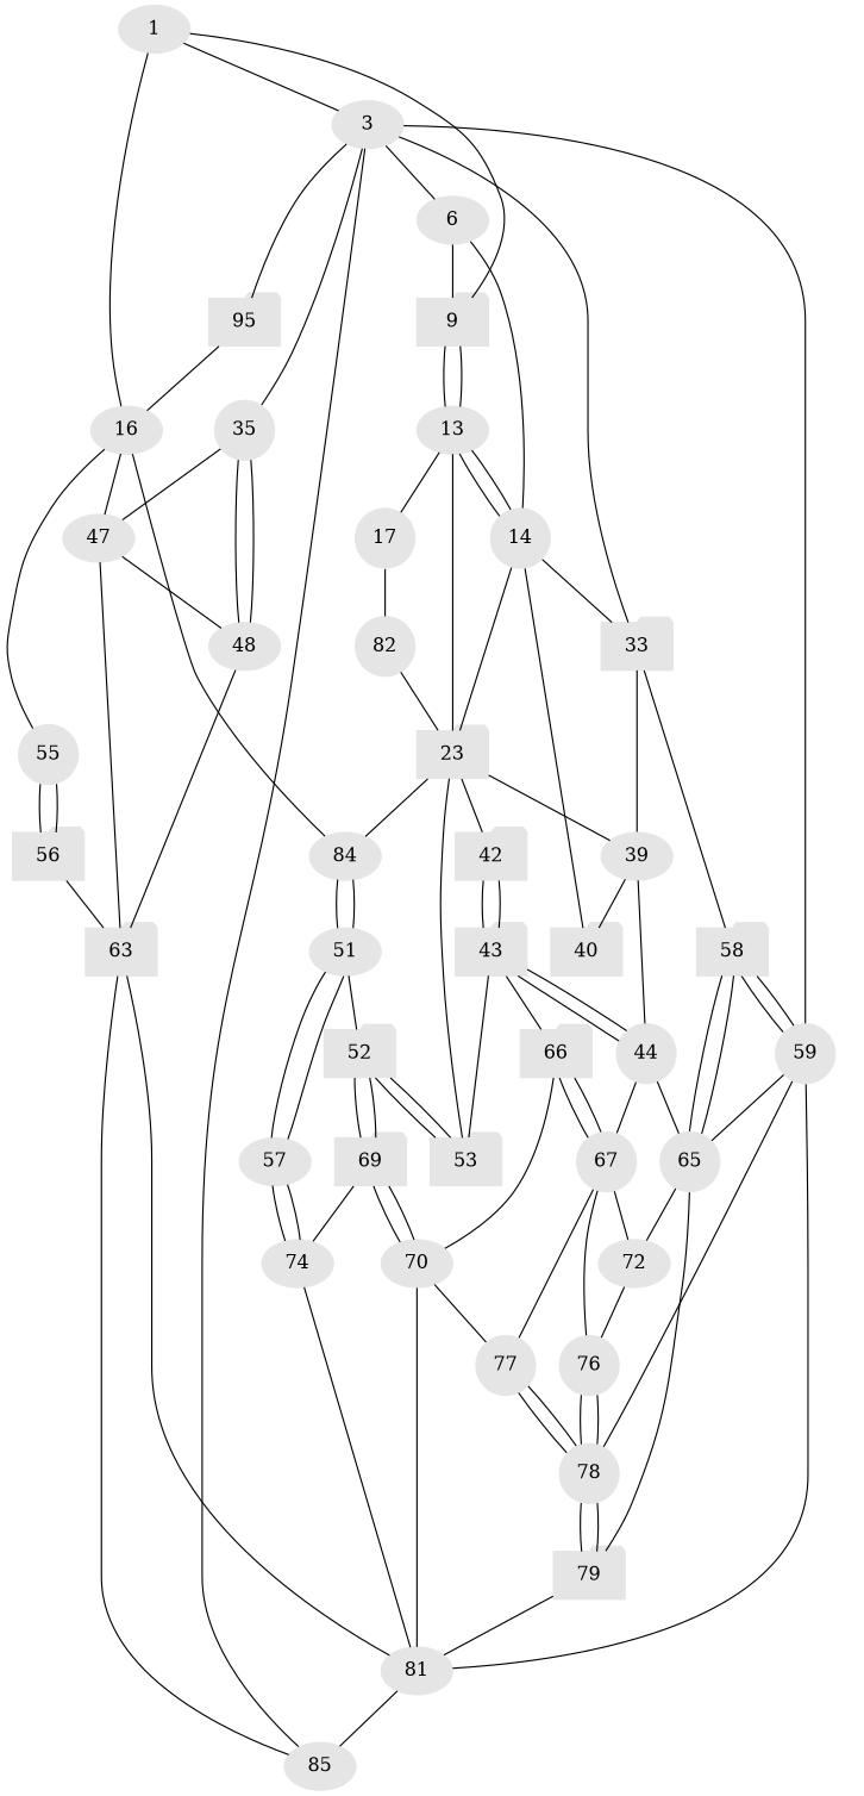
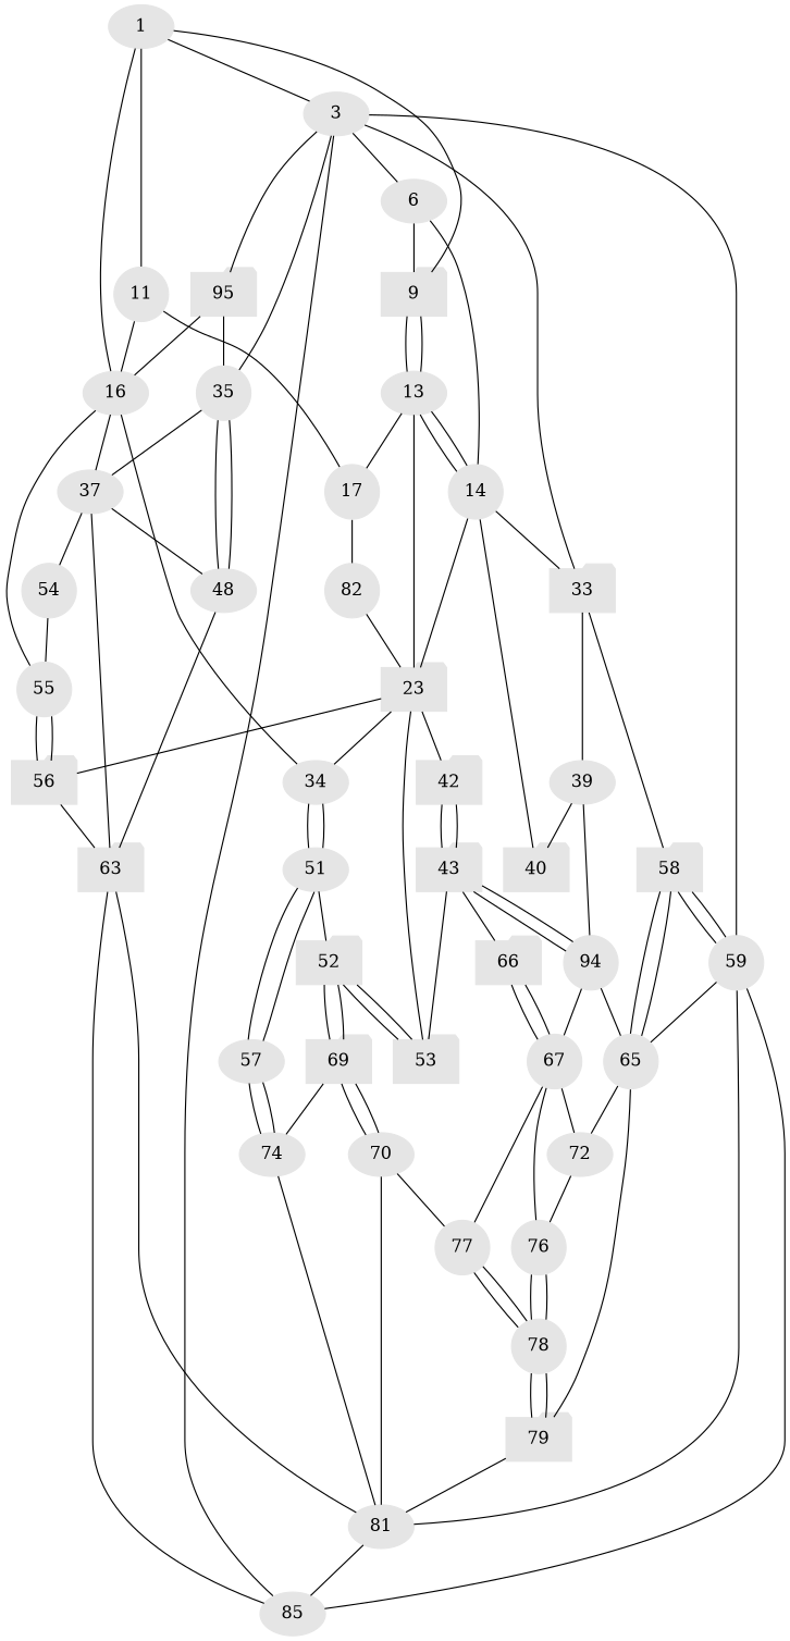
  graph {
    node [color=gray90 shape=ellipse style=filled]
    1 [super="+2+8"]
    3 [super="+4"]
    9 [shape=folder]
+   11 [shape=circle super="+20+12"]
    16 [super="+29"]
    6 [super="+7"]
    n7 [label=95 shape=folder]
    33 [shape=folder super="+47"]
    35 [shape=circle super="+36"]
    59 [shape=circle super="+60+87"]
    85
    13 [super="+19"]
    17 [shape=circle super="+21+18"]
-   34 [label=84]
-   37 [super="+38+49" label=47]
+   34
+   37 [super="+38+49"]
    55 [shape=circle]
    14 [shape=circle super="+27"]
    39 [super="+41"]
    58 [shape=folder]
    48
    65 [shape=circle super="+73"]
    81 [super="+86+82"]
    23 [shape=folder super="+28+24"]
    40 [shape=folder]
    n25 [label=82 shape=circle]
    42 [shape=folder]
    53 [shape=folder]
    51
+   54 [shape=circle]
    63 [shape=folder super="+83+64"]
    56 [shape=folder]
-   44 [shape=circle super="+45"]
+   44 [shape=circle super="+45" label=94]
    43 [shape=folder super="+61"]
    52 [shape=folder]
    57
    67 [shape=circle super="+68+75"]
    66 [shape=folder]
    70 [super="+71"]
    72
    79 [shape=folder]
    76 [shape=circle]
    77 [shape=circle]
    69 [shape=folder]
    74
    78 [shape=circle]
    1 -- 3
    1 -- 9
+   1 -- 11 [weight=2]
    1 -- 16
    3 -- 6
    3 -- n7
    3 -- 33
    3 -- 35
    3 -- 59
    3 -- 85
    9 -- 13
    9 -- 13
+   11 -- 16
+   11 -- 17 [weight=2]
    16 -- 34
    16 -- 37
    16 -- 55
    6 -- 9
    6 -- 14
    n7 -- 16
+   n7 -- 35
    33 -- 39
    33 -- 58
    35 -- 37
    35 -- 48
    35 -- 48
-   59 -- 78
+   59 -- 85
    59 -- 65
    59 -- 81 [weight=2]
    13 -- 17
    13 -- 14
    13 -- 14
    13 -- 23
    17 -- n25 [weight=2]
    34 -- 51
    34 -- 51
    37 -- 48
+   37 -- 54 [weight=2]
    37 -- 63
    55 -- 56
    55 -- 56
    14 -- 33
    14 -- 23
    14 -- 40
    39 -- 40 [weight=2]
    39 -- 44
    58 -- 59
    58 -- 59
    58 -- 65
    58 -- 65
    48 -- 63
    65 -- 72
    65 -- 79
    81 -- 85
    23 -- 34
-   23 -- 39
+   23 -- 56
    23 -- 42 [weight=2]
    23 -- 53
    n25 -- 23
    42 -- 43
    42 -- 43
    51 -- 52
    51 -- 57
    51 -- 57
+   54 -- 55
    63 -- 85
    63 -- 81
    56 -- 63
    44 -- 65
    44 -- 67
    43 -- 53
    43 -- 44
    43 -- 44
    43 -- 66
    52 -- 53
    52 -- 53
    52 -- 69
    52 -- 69
    57 -- 74
    57 -- 74
    67 -- 72
    67 -- 76
    67 -- 77
    66 -- 67
    66 -- 67
-   66 -- 70
    70 -- 81
    70 -- 77
    72 -- 76
    79 -- 81
    76 -- 78
    76 -- 78
    77 -- 78
    77 -- 78
    69 -- 70
    69 -- 70
    69 -- 74
    74 -- 81
    78 -- 79
    78 -- 79
  }
